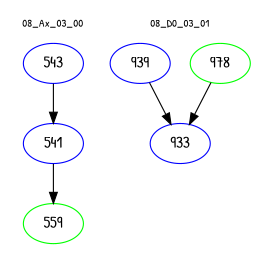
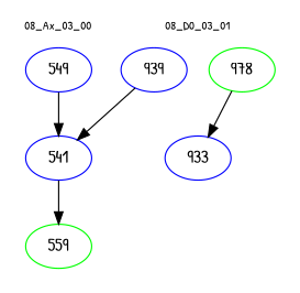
  digraph {
    fontname="Patrick Hand"
    node [color=blue fontname="Patrick Hand"]
    edge [color=black fontname="Patrick Hand"]
-   n1 [label=543]
+   n1 [label=549]
    n2 [label=541]
    n3 [color=green label=559]
    n4 [label=939]
    n5 [label=933]
    n6 [color=green label=978]
    subgraph cluster_1 {
      color=white
      fontsize=10
      label="08_Ax_03_00"
      n1
      n2
      n3
    }
    subgraph cluster_2 {
      color=white
      fontsize=10
      label="08_D0_03_01"
      n4
      n5
      n6
    }
    n1 -> n2
    n2 -> n3
-   n4 -> n5
+   n4 -> n2
    n6 -> n5
  }
